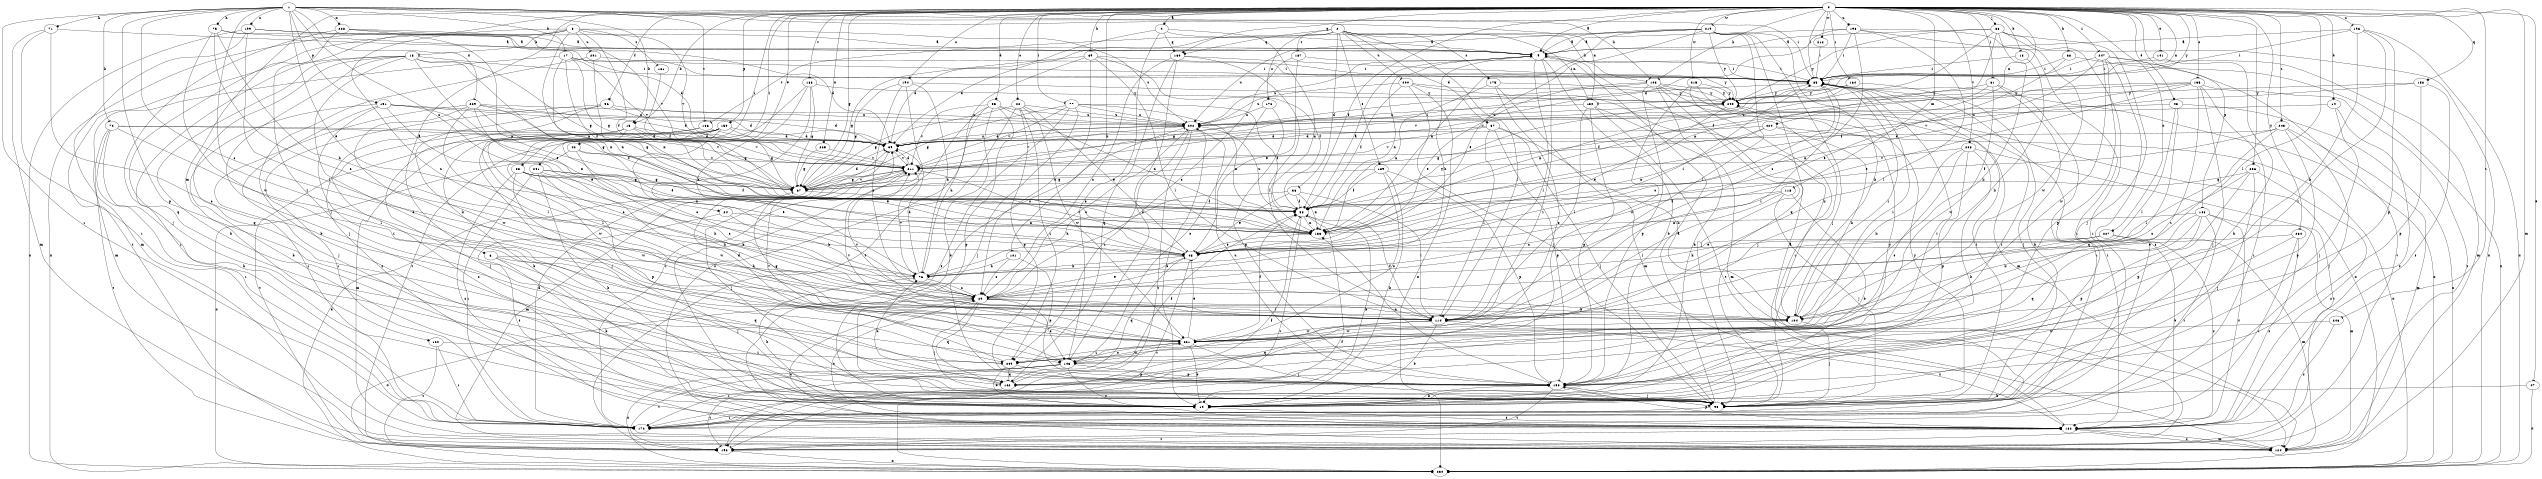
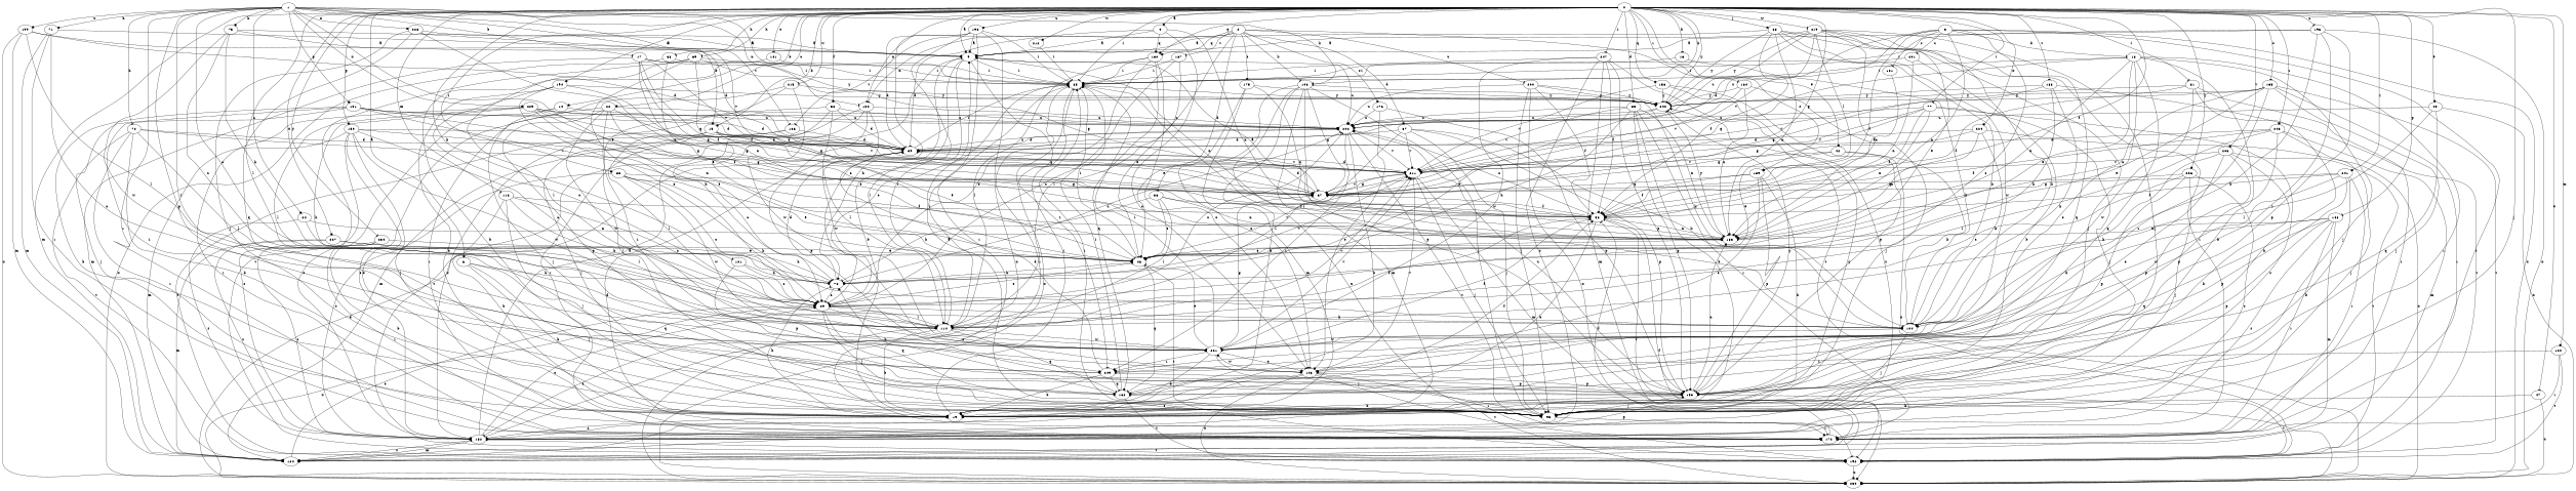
  strict digraph {
    edge [arrowhead=tee]
    0
    4
    6
    9
    13
    14
    15
    22
    35
    42
    43
    47
    n13 [label=56]
    58
    67
    68
    69
    77
    81
    83
    85
    88
    95
    101
    103
    114
    118
    120
    124
    130
    135
    141
    148
    150
    158
    160
    164
    183
    194
    196
    198
    208
    212
    215
    219
    224
-   225
    227
    234
    236
    240
    241
    243
-   246
    247
    133
    39
    143
    19
    76
    162
    249
    202
    104
    182
    48
    192
    211
    153
    221
    172
    230
    29
    1
    17
    24
    71
    72
    75
    151
    186
    199
    228
    229
    2
    36
    37
    175
    176
    n90 [label=189]
    187
    200
    3
    18
    181
    201
    0 -> 4 [arrowhead=dot label=a]
    0 -> 6 [arrowhead=dot label=a]
    0 -> 9 [arrowhead=dot label=a]
    0 -> 13 [label=b]
    0 -> 14 [arrowhead=dot label=b]
    0 -> 15 [arrowhead=dot label=b]
    0 -> 22 [arrowhead=dot label=c]
    0 -> 35 [arrowhead=dot label=d]
    0 -> 42 [arrowhead=dot label=e]
    0 -> 43 [arrowhead=dot label=e]
    0 -> 47 [label=e]
    0 -> n13 [arrowhead=dot label=f]
    0 -> 58 [arrowhead=dot label=f]
    0 -> 67 [arrowhead=dot label=g]
    0 -> 68 [label=h]
    0 -> 69 [label=h]
    0 -> 77 [label=i]
    0 -> 81 [label=i]
    0 -> 83 [arrowhead=dot label=i]
    0 -> 85 [label=i]
    0 -> 88 [arrowhead=dot label=j]
    0 -> 95 [label=j]
    0 -> 101 [label=k]
    0 -> 103 [label=k]
    0 -> 114 [arrowhead=dot label=l]
    0 -> 118 [label=m]
    0 -> 120 [arrowhead=dot label=m]
    0 -> 124 [arrowhead=dot label=m]
    0 -> 130 [label=n]
    0 -> 135 [label=o]
    0 -> 141 [label=o]
    0 -> 148 [label=p]
    0 -> 150 [arrowhead=dot label=p]
    0 -> 158 [arrowhead=dot label=q]
    0 -> 160 [arrowhead=dot label=q]
    0 -> 164 [label=r]
    0 -> 183 [label=t]
    0 -> 194 [arrowhead=dot label=u]
    0 -> 196 [label=u]
    0 -> 198 [arrowhead=dot label=u]
    0 -> 208 [arrowhead=dot label=v]
    0 -> 212 [arrowhead=dot label=w]
    0 -> 215 [label=w]
    0 -> 219 [label=w]
    0 -> 224 [arrowhead=dot label=x]
-   0 -> 225 [arrowhead=dot label=x]
    0 -> 227 [arrowhead=dot label=x]
    0 -> 234 [label=y]
    0 -> 236 [arrowhead=dot label=y]
    0 -> 240 [label=y]
    0 -> 241 [arrowhead=dot label=z]
    0 -> 243 [arrowhead=dot label=z]
-   0 -> 246 [label=z]
    0 -> 247 [label=z]
    4 -> 9 [arrowhead=dot label=a]
    4 -> 160 [arrowhead=dot label=q]
    4 -> 133 [arrowhead=dot label=n]
    4 -> 39 [label=d]
    4 -> 143 [label=o]
    6 -> 95 [label=j]
    6 -> 19 [arrowhead=dot label=b]
    6 -> 76 [label=h]
    6 -> 162 [label=q]
    9 -> 85 [label=i]
    9 -> 114 [label=l]
    9 -> 133 [label=n]
    9 -> 19 [label=b]
    9 -> 76 [arrowhead=dot label=h]
    9 -> 249 [label=z]
    9 -> 202 [arrowhead=dot label=u]
    13 -> 85 [label=i]
    13 -> 104 [label=k]
    14 -> 95 [label=j]
    14 -> 202 [arrowhead=dot label=u]
    14 -> 182 [label=s]
    15 -> 67 [label=g]
    15 -> 114 [label=l]
    15 -> 39 [label=d]
    15 -> 48 [label=e]
    15 -> 192 [arrowhead=dot label=t]
    15 -> 211 [label=v]
    22 -> 67 [arrowhead=dot label=g]
    22 -> 249 [arrowhead=dot label=z]
    22 -> 202 [label=u]
    22 -> 182 [arrowhead=dot label=s]
    22 -> 48 [label=e]
    22 -> 153 [arrowhead=dot label=p]
    22 -> 221 [arrowhead=dot label=w]
    35 -> 133 [arrowhead=dot label=n]
    35 -> 19 [arrowhead=dot label=b]
    35 -> 76 [label=h]
    35 -> 202 [arrowhead=dot label=u]
    35 -> 211 [arrowhead=dot label=v]
    35 -> 153 [arrowhead=dot label=p]
    35 -> 172 [label=r]
    42 -> 104 [label=k]
    42 -> 48 [arrowhead=dot label=e]
    42 -> 211 [arrowhead=dot label=v]
    42 -> 230 [label=x]
    43 -> 114 [label=l]
    43 -> 162 [label=q]
    43 -> 202 [label=u]
    43 -> 230 [label=x]
    47 -> 19 [label=b]
    47 -> 230 [arrowhead=dot label=x]
    n13 -> 39 [label=d]
    n13 -> 202 [label=u]
    n13 -> 182 [arrowhead=dot label=s]
    n13 -> 221 [label=w]
    n13 -> 172 [arrowhead=dot label=r]
    58 -> 9 [arrowhead=dot label=a]
    58 -> 133 [label=n]
    58 -> 19 [arrowhead=dot label=b]
    58 -> 202 [arrowhead=dot label=u]
    58 -> 192 [label=t]
    67 -> 58 [arrowhead=dot label=f]
    67 -> 39 [label=d]
    67 -> 211 [label=v]
    68 -> 85 [label=i]
    68 -> 48 [label=e]
    68 -> 230 [label=x]
    69 -> 58 [arrowhead=dot label=f]
    69 -> 67 [label=g]
    69 -> 85 [arrowhead=dot label=i]
    69 -> 114 [arrowhead=dot label=l]
    69 -> 192 [label=t]
    69 -> 29 [arrowhead=dot label=c]
    77 -> 58 [label=f]
    77 -> 67 [label=g]
    77 -> 95 [label=j]
    77 -> 133 [arrowhead=dot label=n]
    77 -> 202 [arrowhead=dot label=u]
    77 -> 182 [label=s]
    77 -> 211 [label=v]
    81 -> 58 [label=f]
    81 -> 240 [label=y]
    81 -> 19 [arrowhead=dot label=b]
    81 -> 221 [label=w]
    81 -> 172 [label=r]
    83 -> 67 [arrowhead=dot label=g]
    83 -> 104 [label=k]
    83 -> 182 [label=s]
    83 -> 48 [arrowhead=dot label=e]
    83 -> 221 [arrowhead=dot label=w]
    83 -> 29 [label=c]
    85 -> 240 [label=y]
    85 -> 230 [arrowhead=dot label=x]
    85 -> 29 [label=c]
    88 -> 9 [label=a]
    88 -> 58 [arrowhead=dot label=f]
    88 -> 95 [label=j]
    88 -> 240 [label=y]
    88 -> 133 [arrowhead=dot label=n]
    88 -> 104 [label=k]
    88 -> 221 [label=w]
    88 -> 172 [arrowhead=dot label=r]
    95 -> 9 [arrowhead=dot label=a]
    95 -> 85 [arrowhead=dot label=i]
    95 -> 240 [arrowhead=dot label=y]
    95 -> 172 [label=r]
    101 -> 76 [label=h]
    101 -> 153 [arrowhead=dot label=p]
    101 -> 29 [arrowhead=dot label=c]
    103 -> 67 [arrowhead=dot label=g]
    103 -> 95 [label=j]
    103 -> 124 [arrowhead=dot label=m]
    103 -> 240 [label=y]
    103 -> 19 [arrowhead=dot label=b]
    103 -> 48 [arrowhead=dot label=e]
    103 -> 153 [label=p]
    103 -> 230 [label=x]
    114 -> 58 [label=f]
    114 -> 85 [label=i]
    114 -> 19 [label=b]
    114 -> 162 [label=q]
    114 -> 182 [label=s]
    114 -> 211 [arrowhead=dot label=v]
    114 -> 221 [label=w]
    118 -> 58 [arrowhead=dot label=f]
    118 -> 95 [arrowhead=dot label=j]
    118 -> 114 [label=l]
    118 -> 19 [arrowhead=dot label=b]
    118 -> 29 [arrowhead=dot label=c]
    120 -> 249 [label=z]
    120 -> 192 [label=t]
    120 -> 172 [arrowhead=dot label=r]
    124 -> 182 [label=s]
    124 -> 29 [arrowhead=dot label=c]
    130 -> 114 [arrowhead=dot label=l]
    130 -> 124 [label=m]
    130 -> 202 [arrowhead=dot label=u]
    130 -> 192 [label=t]
    130 -> 153 [arrowhead=dot label=p]
    135 -> 95 [label=j]
    135 -> 240 [label=y]
    135 -> 133 [label=n]
    135 -> 249 [arrowhead=dot label=z]
    135 -> 48 [arrowhead=dot label=e]
    135 -> 192 [arrowhead=dot label=t]
    135 -> 211 [arrowhead=dot label=v]
    135 -> 172 [label=r]
    141 -> 85 [label=i]
    141 -> 19 [label=b]
    148 -> 124 [arrowhead=dot label=m]
    148 -> 133 [label=n]
    148 -> 162 [label=q]
    148 -> 104 [arrowhead=dot label=k]
    148 -> 182 [label=s]
    148 -> 153 [label=p]
    148 -> 172 [arrowhead=dot label=r]
    150 -> 67 [label=g]
    150 -> 95 [arrowhead=dot label=j]
    150 -> 124 [arrowhead=dot label=m]
    150 -> 39 [label=d]
    150 -> 19 [arrowhead=dot label=b]
    150 -> 182 [label=s]
    150 -> 221 [label=w]
    150 -> 29 [label=c]
    158 -> 240 [label=y]
    158 -> 182 [label=s]
    158 -> 211 [arrowhead=dot label=v]
    158 -> 153 [label=p]
    160 -> 85 [label=i]
    160 -> 114 [label=l]
    160 -> 143 [label=o]
    160 -> 162 [arrowhead=dot label=q]
    160 -> 29 [label=c]
    164 -> 95 [arrowhead=dot label=j]
    164 -> 240 [label=y]
    164 -> 133 [label=n]
    164 -> 211 [label=v]
    183 -> 67 [label=g]
    183 -> 240 [label=y]
    183 -> 76 [arrowhead=dot label=h]
    183 -> 104 [label=k]
    183 -> 192 [label=t]
    194 -> 67 [arrowhead=dot label=g]
    194 -> 240 [arrowhead=dot label=y]
    194 -> 19 [label=b]
    194 -> 76 [label=h]
    194 -> 29 [label=c]
    196 -> 9 [arrowhead=dot label=a]
    196 -> 85 [label=i]
    196 -> 249 [label=z]
    196 -> 104 [label=k]
    196 -> 153 [arrowhead=dot label=p]
    196 -> 230 [label=x]
    198 -> 9 [arrowhead=dot label=a]
    198 -> 85 [label=i]
    198 -> 114 [label=l]
    198 -> 39 [label=d]
    198 -> 172 [arrowhead=dot label=r]
    198 -> 230 [arrowhead=dot label=x]
    198 -> 29 [label=c]
    208 -> 143 [arrowhead=dot label=o]
    208 -> 19 [arrowhead=dot label=b]
    208 -> 104 [label=k]
    208 -> 192 [arrowhead=dot label=t]
    208 -> 211 [label=v]
    208 -> 153 [arrowhead=dot label=p]
    212 -> 85 [label=i]
    215 -> 95 [label=j]
    215 -> 240 [arrowhead=dot label=y]
    215 -> 221 [arrowhead=dot label=w]
    215 -> 172 [label=r]
    219 -> 9 [label=a]
    219 -> 95 [arrowhead=dot label=j]
-   219 -> 114 [arrowhead=dot label=l]
+   219 -> n90 [arrowhead=dot label=l]
    219 -> 240 [label=y]
    219 -> 133 [arrowhead=dot label=n]
    219 -> 39 [arrowhead=dot label=d]
    219 -> 162 [arrowhead=dot label=q]
    219 -> 202 [arrowhead=dot label=u]
    219 -> 104 [arrowhead=dot label=k]
    219 -> 48 [arrowhead=dot label=e]
    224 -> 67 [label=g]
    224 -> 133 [arrowhead=dot label=n]
    224 -> 39 [arrowhead=dot label=d]
    224 -> 104 [label=k]
    224 -> 230 [arrowhead=dot label=x]
-   225 -> 67 [label=g]
-   225 -> 211 [arrowhead=dot label=v]
    227 -> 124 [label=m]
    227 -> 76 [label=h]
    227 -> 182 [label=s]
    227 -> 48 [label=e]
    234 -> 19 [label=b]
    234 -> 182 [arrowhead=dot label=s]
    234 -> 48 [arrowhead=dot label=e]
    234 -> 172 [arrowhead=dot label=r]
    236 -> 67 [label=g]
    236 -> 95 [label=j]
    236 -> 182 [arrowhead=dot label=s]
    236 -> 153 [arrowhead=dot label=p]
    236 -> 29 [label=c]
    240 -> 202 [label=u]
    240 -> 48 [arrowhead=dot label=e]
    241 -> 58 [arrowhead=dot label=f]
    241 -> 67 [label=g]
    241 -> 19 [label=b]
    241 -> 153 [arrowhead=dot label=p]
    241 -> 221 [arrowhead=dot label=w]
    241 -> 172 [label=r]
    243 -> 58 [arrowhead=dot label=f]
    243 -> 95 [label=j]
    243 -> 114 [arrowhead=dot label=l]
    243 -> 124 [label=m]
    243 -> 39 [arrowhead=dot label=d]
    243 -> 153 [label=p]
-   246 -> 182 [label=s]
-   246 -> 221 [arrowhead=dot label=w]
    247 -> 58 [arrowhead=dot label=f]
    247 -> 85 [arrowhead=dot label=i]
    247 -> 124 [label=m]
    247 -> 182 [arrowhead=dot label=s]
    247 -> 192 [label=t]
    247 -> 153 [label=p]
    247 -> 221 [label=w]
    133 -> 240 [label=y]
    133 -> 48 [label=e]
    39 -> 85 [arrowhead=dot label=i]
    39 -> 202 [label=u]
    39 -> 211 [label=v]
    143 -> 182 [label=s]
    143 -> 192 [arrowhead=dot label=t]
    143 -> 211 [label=v]
    143 -> 153 [arrowhead=dot label=p]
    143 -> 221 [arrowhead=dot label=w]
    143 -> 172 [arrowhead=dot label=r]
    143 -> 230 [label=x]
    19 -> 85 [label=i]
    19 -> 76 [label=h]
    19 -> 182 [label=s]
    76 -> 39 [label=d]
    76 -> 202 [label=u]
    76 -> 211 [arrowhead=dot label=v]
    76 -> 29 [label=c]
    162 -> 58 [arrowhead=dot label=f]
    162 -> 85 [label=i]
    162 -> 76 [arrowhead=dot label=h]
    162 -> 192 [label=t]
    249 -> 39 [arrowhead=dot label=d]
    249 -> 19 [label=b]
    249 -> 162 [label=q]
    249 -> 153 [arrowhead=dot label=p]
    202 -> 39 [arrowhead=dot label=d]
    202 -> 19 [label=b]
    202 -> 249 [arrowhead=dot label=z]
    202 -> 192 [label=t]
    202 -> 211 [label=v]
    104 -> 85 [arrowhead=dot label=i]
    104 -> 95 [arrowhead=dot label=j]
    104 -> 221 [label=w]
    182 -> 9 [label=a]
    182 -> 85 [label=i]
    182 -> 124 [arrowhead=dot label=m]
    182 -> 192 [arrowhead=dot label=t]
    182 -> 153 [arrowhead=dot label=p]
    182 -> 29 [arrowhead=dot label=c]
    48 -> 85 [arrowhead=dot label=i]
    48 -> 76 [label=h]
    48 -> 162 [label=q]
    48 -> 192 [arrowhead=dot label=t]
    48 -> 211 [label=v]
    192 -> 230 [arrowhead=dot label=x]
    211 -> 67 [label=g]
    211 -> 95 [arrowhead=dot label=j]
    211 -> 124 [arrowhead=dot label=m]
    211 -> 39 [arrowhead=dot label=d]
    153 -> 95 [arrowhead=dot label=j]
    153 -> 240 [label=y]
    153 -> 133 [arrowhead=dot label=n]
    153 -> 19 [arrowhead=dot label=b]
    153 -> 202 [arrowhead=dot label=u]
    153 -> 192 [label=t]
    221 -> 58 [arrowhead=dot label=f]
    221 -> 67 [label=g]
    221 -> 85 [label=i]
    221 -> 95 [label=j]
    221 -> 143 [arrowhead=dot label=o]
    221 -> 19 [label=b]
    221 -> 249 [arrowhead=dot label=z]
    221 -> 48 [label=e]
    221 -> 211 [arrowhead=dot label=v]
    172 -> 58 [label=f]
    172 -> 39 [label=d]
    230 -> 58 [label=f]
    230 -> 39 [label=d]
    29 -> 95 [arrowhead=dot label=j]
    29 -> 114 [label=l]
    29 -> 143 [arrowhead=dot label=o]
    29 -> 162 [label=q]
    29 -> 202 [label=u]
    29 -> 104 [label=k]
    29 -> 48 [label=e]
    29 -> 230 [arrowhead=dot label=x]
    1 -> 15 [arrowhead=dot label=b]
    1 -> 85 [label=i]
    1 -> 103 [label=k]
    1 -> 130 [label=n]
    1 -> 249 [arrowhead=dot label=z]
    1 -> 48 [label=e]
    1 -> 153 [label=p]
    1 -> 172 [label=r]
    1 -> 29 [arrowhead=dot label=c]
    1 -> 17 [label=b]
    1 -> 24 [arrowhead=dot label=c]
    1 -> 71 [arrowhead=dot label=h]
    1 -> 72 [label=h]
    1 -> 75 [arrowhead=dot label=h]
    1 -> 151 [arrowhead=dot label=p]
    1 -> 186 [label=t]
    1 -> 199 [arrowhead=dot label=u]
    1 -> 228 [arrowhead=dot label=x]
-   1 -> 229 [label=x]
+   1 -> 229 [arrowhead=dot label=x]
    17 -> 58 [label=f]
    17 -> 67 [arrowhead=dot label=g]
    17 -> 85 [label=i]
    17 -> 124 [label=m]
    17 -> 240 [arrowhead=dot label=y]
    17 -> 133 [label=n]
    17 -> 211 [arrowhead=dot label=v]
    24 -> 133 [label=n]
    24 -> 76 [label=h]
    24 -> 182 [arrowhead=dot label=s]
    71 -> 9 [arrowhead=dot label=a]
    71 -> 124 [arrowhead=dot label=m]
    71 -> 143 [arrowhead=dot label=o]
    71 -> 172 [arrowhead=dot label=r]
    72 -> 114 [arrowhead=dot label=l]
    72 -> 39 [label=d]
    72 -> 19 [label=b]
    72 -> 192 [arrowhead=dot label=t]
    72 -> 211 [label=v]
    72 -> 172 [label=r]
    75 -> 9 [label=a]
    75 -> 39 [label=d]
    75 -> 76 [arrowhead=dot label=h]
    75 -> 221 [label=w]
    75 -> 29 [arrowhead=dot label=c]
    151 -> 67 [label=g]
    151 -> 95 [arrowhead=dot label=j]
    151 -> 39 [label=d]
    151 -> 19 [label=b]
    151 -> 249 [label=z]
    151 -> 202 [label=u]
    151 -> 48 [label=e]
    186 -> 95 [label=j]
    186 -> 39 [arrowhead=dot label=d]
    186 -> 29 [arrowhead=dot label=c]
    199 -> 9 [label=a]
    199 -> 114 [arrowhead=dot label=l]
    199 -> 124 [arrowhead=dot label=m]
    199 -> 39 [arrowhead=dot label=d]
    199 -> 230 [label=x]
    228 -> 9 [label=a]
    228 -> 95 [arrowhead=dot label=j]
    228 -> 133 [arrowhead=dot label=n]
    228 -> 162 [arrowhead=dot label=q]
    228 -> 211 [label=v]
    229 -> 58 [label=f]
    229 -> 67 [arrowhead=dot label=g]
    229 -> 114 [arrowhead=dot label=l]
    229 -> 133 [label=n]
    229 -> 39 [label=d]
    229 -> 202 [arrowhead=dot label=u]
    229 -> 104 [label=k]
    229 -> 172 [arrowhead=dot label=r]
    2 -> 103 [label=k]
    2 -> 114 [arrowhead=dot label=l]
    2 -> 130 [label=n]
    2 -> 160 [arrowhead=dot label=q]
    2 -> 186 [label=t]
    2 -> 36 [label=d]
    2 -> 37 [arrowhead=dot label=d]
    2 -> 175 [arrowhead=dot label=s]
    2 -> 176 [arrowhead=dot label=s]
    2 -> n90 [arrowhead=dot label=s]
    2 -> 187 [label=t]
    2 -> 200 [label=u]
    36 -> 58 [label=f]
    36 -> 114 [arrowhead=dot label=l]
    36 -> 133 [arrowhead=dot label=n]
    36 -> 76 [label=h]
    36 -> 48 [label=e]
    37 -> 95 [arrowhead=dot label=j]
    37 -> 114 [label=l]
    37 -> 39 [arrowhead=dot label=d]
    37 -> 104 [arrowhead=dot label=k]
    37 -> 211 [arrowhead=dot label=v]
    37 -> 153 [label=p]
    175 -> 124 [label=m]
    175 -> 240 [label=y]
    175 -> 133 [arrowhead=dot label=n]
    175 -> 143 [label=o]
    176 -> 143 [arrowhead=dot label=o]
    176 -> 202 [arrowhead=dot label=u]
    176 -> 153 [arrowhead=dot label=p]
    n90 -> 58 [arrowhead=dot label=f]
    n90 -> 67 [arrowhead=dot label=g]
    n90 -> 143 [arrowhead=dot label=o]
    n90 -> 19 [label=b]
    n90 -> 153 [label=p]
    187 -> 85 [arrowhead=dot label=i]
    187 -> 48 [label=e]
    187 -> 29 [label=c]
    200 -> 58 [arrowhead=dot label=f]
    200 -> 95 [arrowhead=dot label=j]
    200 -> 240 [arrowhead=dot label=y]
    200 -> 202 [arrowhead=dot label=u]
    200 -> 104 [label=k]
    200 -> 230 [arrowhead=dot label=x]
    3 -> 58 [label=f]
    3 -> 133 [arrowhead=dot label=n]
    3 -> 202 [label=u]
    3 -> 192 [arrowhead=dot label=t]
    3 -> 211 [label=v]
    3 -> 230 [label=x]
    3 -> 29 [label=c]
    3 -> 18 [label=b]
    3 -> 181 [label=s]
    3 -> 201 [label=u]
    18 -> 67 [label=g]
    18 -> 85 [label=i]
    18 -> 95 [arrowhead=dot label=j]
    18 -> 133 [label=n]
    18 -> 143 [arrowhead=dot label=o]
    18 -> 19 [label=b]
    18 -> 162 [arrowhead=dot label=q]
    18 -> 48 [label=e]
    18 -> 172 [arrowhead=dot label=r]
    181 -> 58 [label=f]
    201 -> 85 [label=i]
    201 -> 133 [label=n]
    201 -> 19 [label=b]
  }
